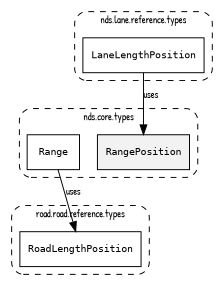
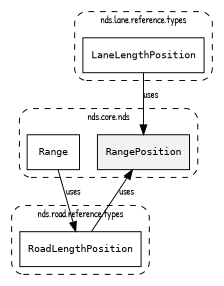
  digraph {
    fontname="Patrick Hand"
    fontsize=10
    rankdir=TB
    node [fontname="Patrick Hand" fontsize=10 shape=box]
    edge [fontname="Patrick Hand" fontsize=10]
    n1 [fillcolor="#0000000D" label=<<font face="monospace"><table align="center" border="0" cellspacing="0" cellpadding="0"><tr><td href="../../../content/packages/nds.core.types.html#Structure-RangePosition" title="Structure defined in nds.core.types">RangePosition</td></tr></table></font>> style=filled]
    n2 [label=<<font face="monospace"><table align="center" border="0" cellspacing="0" cellpadding="0"><tr><td href="../../../content/packages/nds.core.types.html#Structure-Range" title="Structure defined in nds.core.types">Range</td></tr></table></font>>]
    n3 [label=<<font face="monospace"><table align="center" border="0" cellspacing="0" cellpadding="0"><tr><td href="../../../content/packages/nds.lane.reference.types.html#Structure-LaneLengthPosition" title="Structure defined in nds.lane.reference.types">LaneLengthPosition</td></tr></table></font>>]
    n4 [label=<<font face="monospace"><table align="center" border="0" cellspacing="0" cellpadding="0"><tr><td href="../../../content/packages/nds.road.reference.types.html#Structure-RoadLengthPosition" title="Structure defined in nds.road.reference.types">RoadLengthPosition</td></tr></table></font>>]
    subgraph cluster_1 {
-     label="nds.core.types"
+     label="nds.core.nds"
      style="dashed, rounded"
      n1
      n2
    }
    subgraph cluster_2 {
      label="nds.lane.reference.types"
      style="dashed, rounded"
      n3
    }
    subgraph cluster_3 {
-     label="road.road.reference.types"
+     label="nds.road.reference.types"
      style="dashed, rounded"
      n4
    }
    n2 -> n4 [label=uses]
    n3 -> n1 [label=uses]
+   n4 -> n1 [label=uses]
  }
